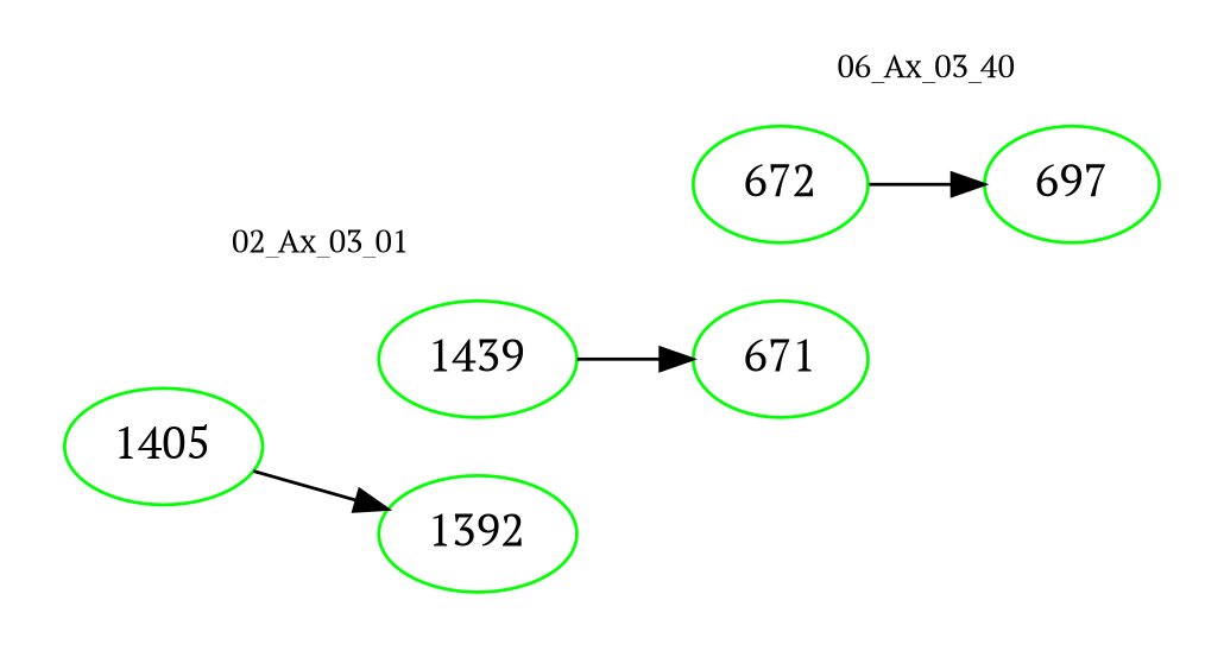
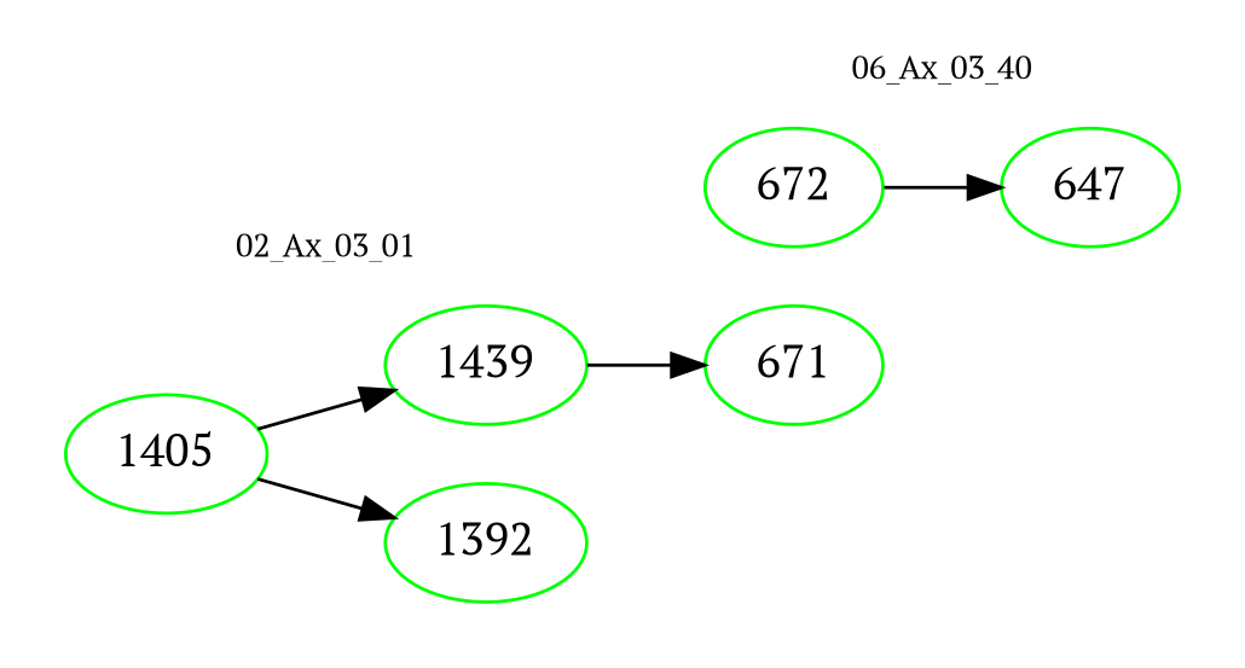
  digraph {
    fontname="PT Serif"
    rankdir=LR
    node [color=green fontname="PT Serif"]
    edge [color=black fontname="PT Serif"]
    n1 [label=1405]
    n2 [label=1392]
    n3 [label=1439]
    n4 [label=672]
    n5 [label=671]
-   n6 [label=697]
+   n6 [label=647]
    subgraph cluster_1 {
      color=white
      fontsize=10
      label="02_Ax_03_01"
      n1
      n2
      n3
    }
    subgraph cluster_2 {
      color=white
      fontsize=10
      label="06_Ax_03_40"
      n4
      n5
      n6
    }
    n1 -> n2
+   n1 -> n3
    n3 -> n5
    n4 -> n6
  }
